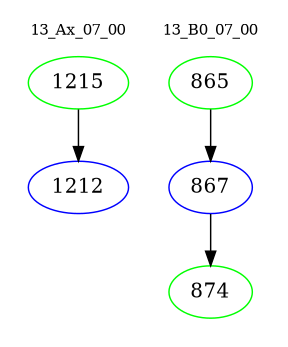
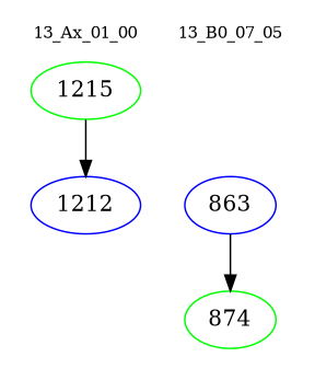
  digraph {
    node [color=green]
    edge [color=black]
    n1 [label=1215]
    n2 [color=blue label=1212]
-   n3 [label=865]
-   n4 [color=blue label=867]
+   n4 [color=blue label=863]
    n5 [label=874]
    subgraph cluster_1 {
      color=white
      fontsize=10
-     label="13_Ax_07_00"
+     label="13_Ax_01_00"
      n1
      n2
    }
    subgraph cluster_2 {
      color=white
      fontsize=10
-     label="13_B0_07_00"
-     n3
+     label="13_B0_07_05"
      n4
      n5
    }
    n1 -> n2
-   n3 -> n4
    n4 -> n5
  }
